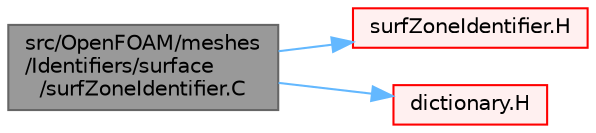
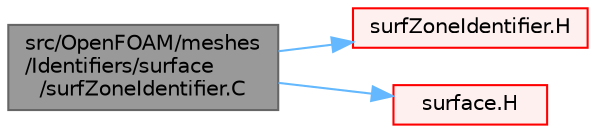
  digraph {
    rankdir=LR
    node [color=red fillcolor="#FFF0F0" fontname=Helvetica fontsize=10 shape=box style=filled]
    edge [color=steelblue1 fontname=Helvetica fontsize=10 labelfontname=Helvetica labelfontsize=10 style=solid]
    n1 [color=gray40 fillcolor=grey60 fontcolor=black height=0.2 label="src/OpenFOAM/meshes\l/Identifiers/surface\l/surfZoneIdentifier.C" width=0.4]
    n2 [height=0.2 label="surfZoneIdentifier.H" width=0.4]
-   n3 [height=0.2 label="dictionary.H" width=0.4]
+   n3 [height=0.2 label="surface.H" width=0.4]
    n1 -> n2
    n1 -> n3
  }
